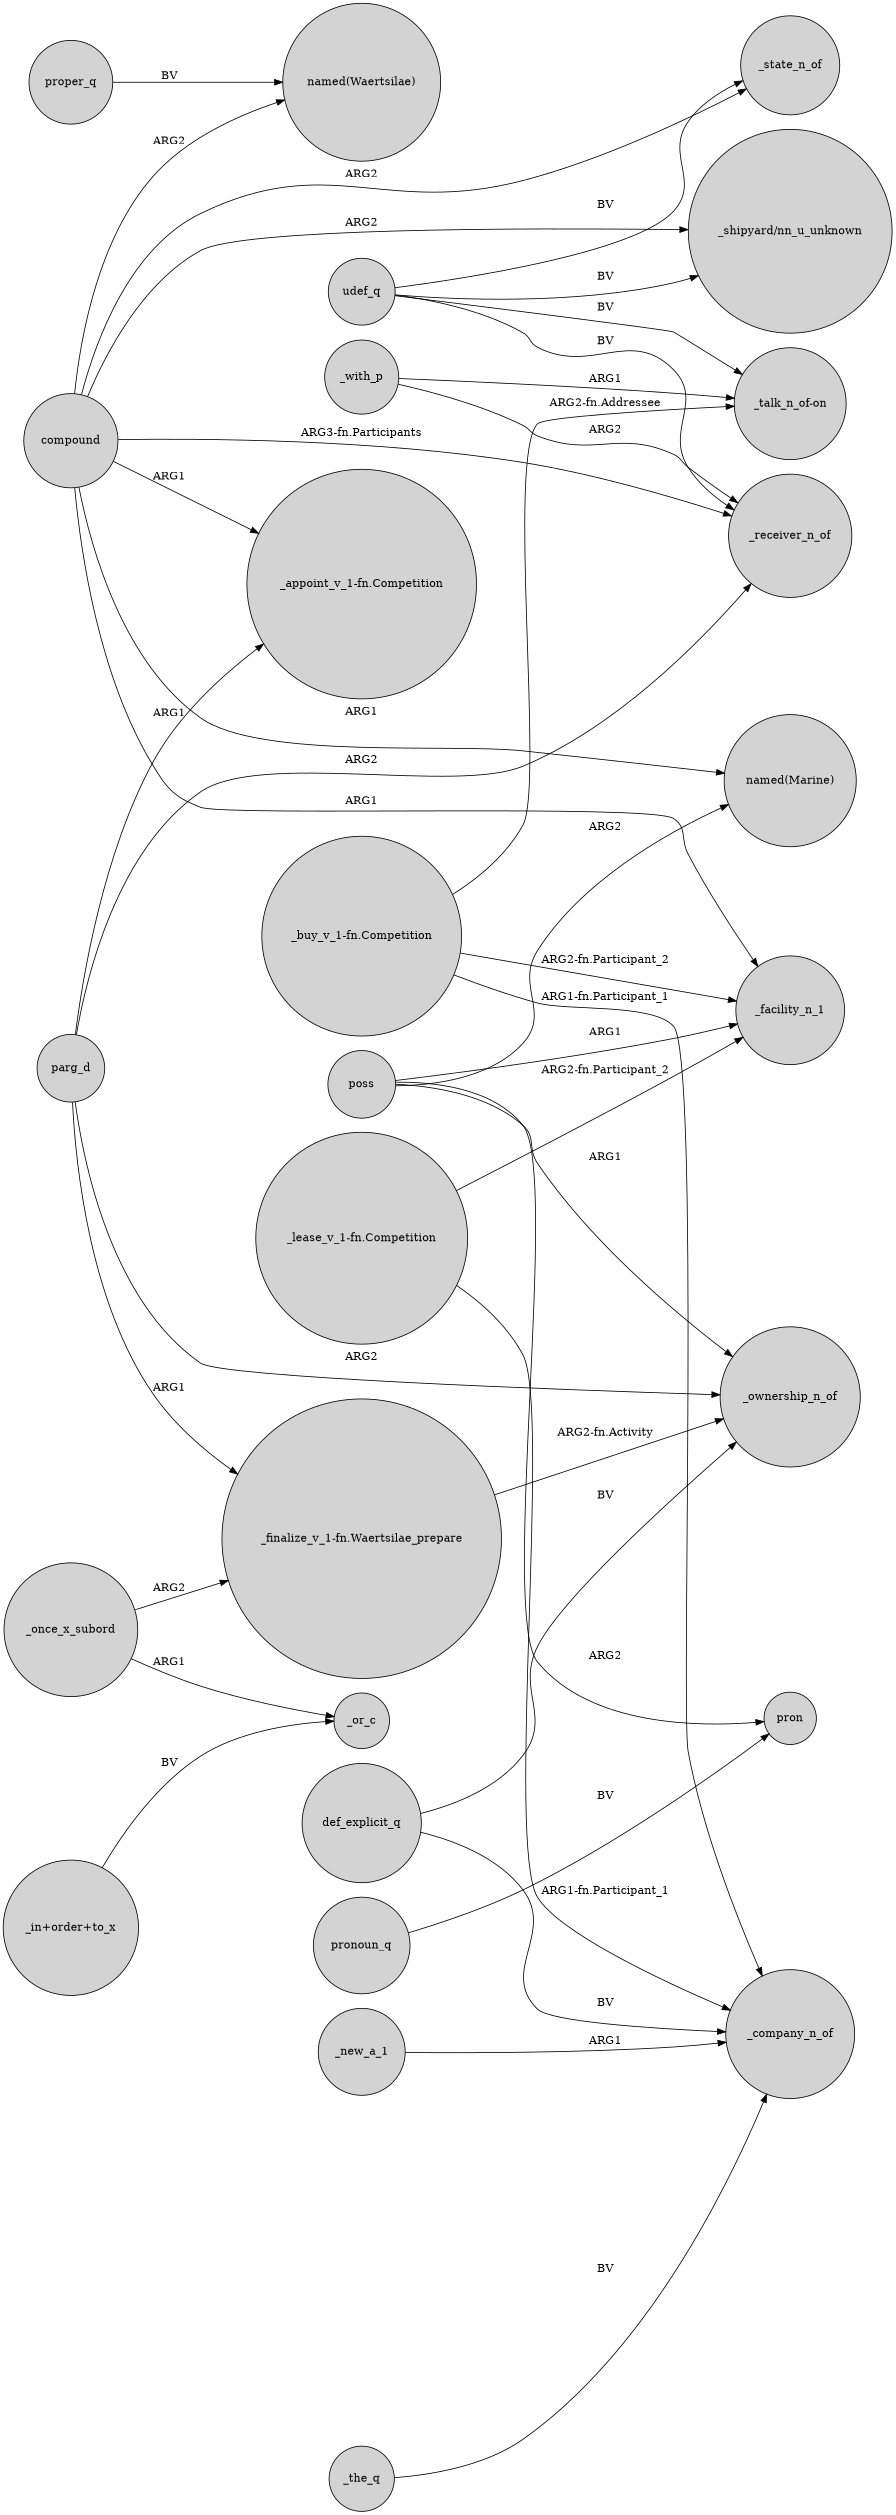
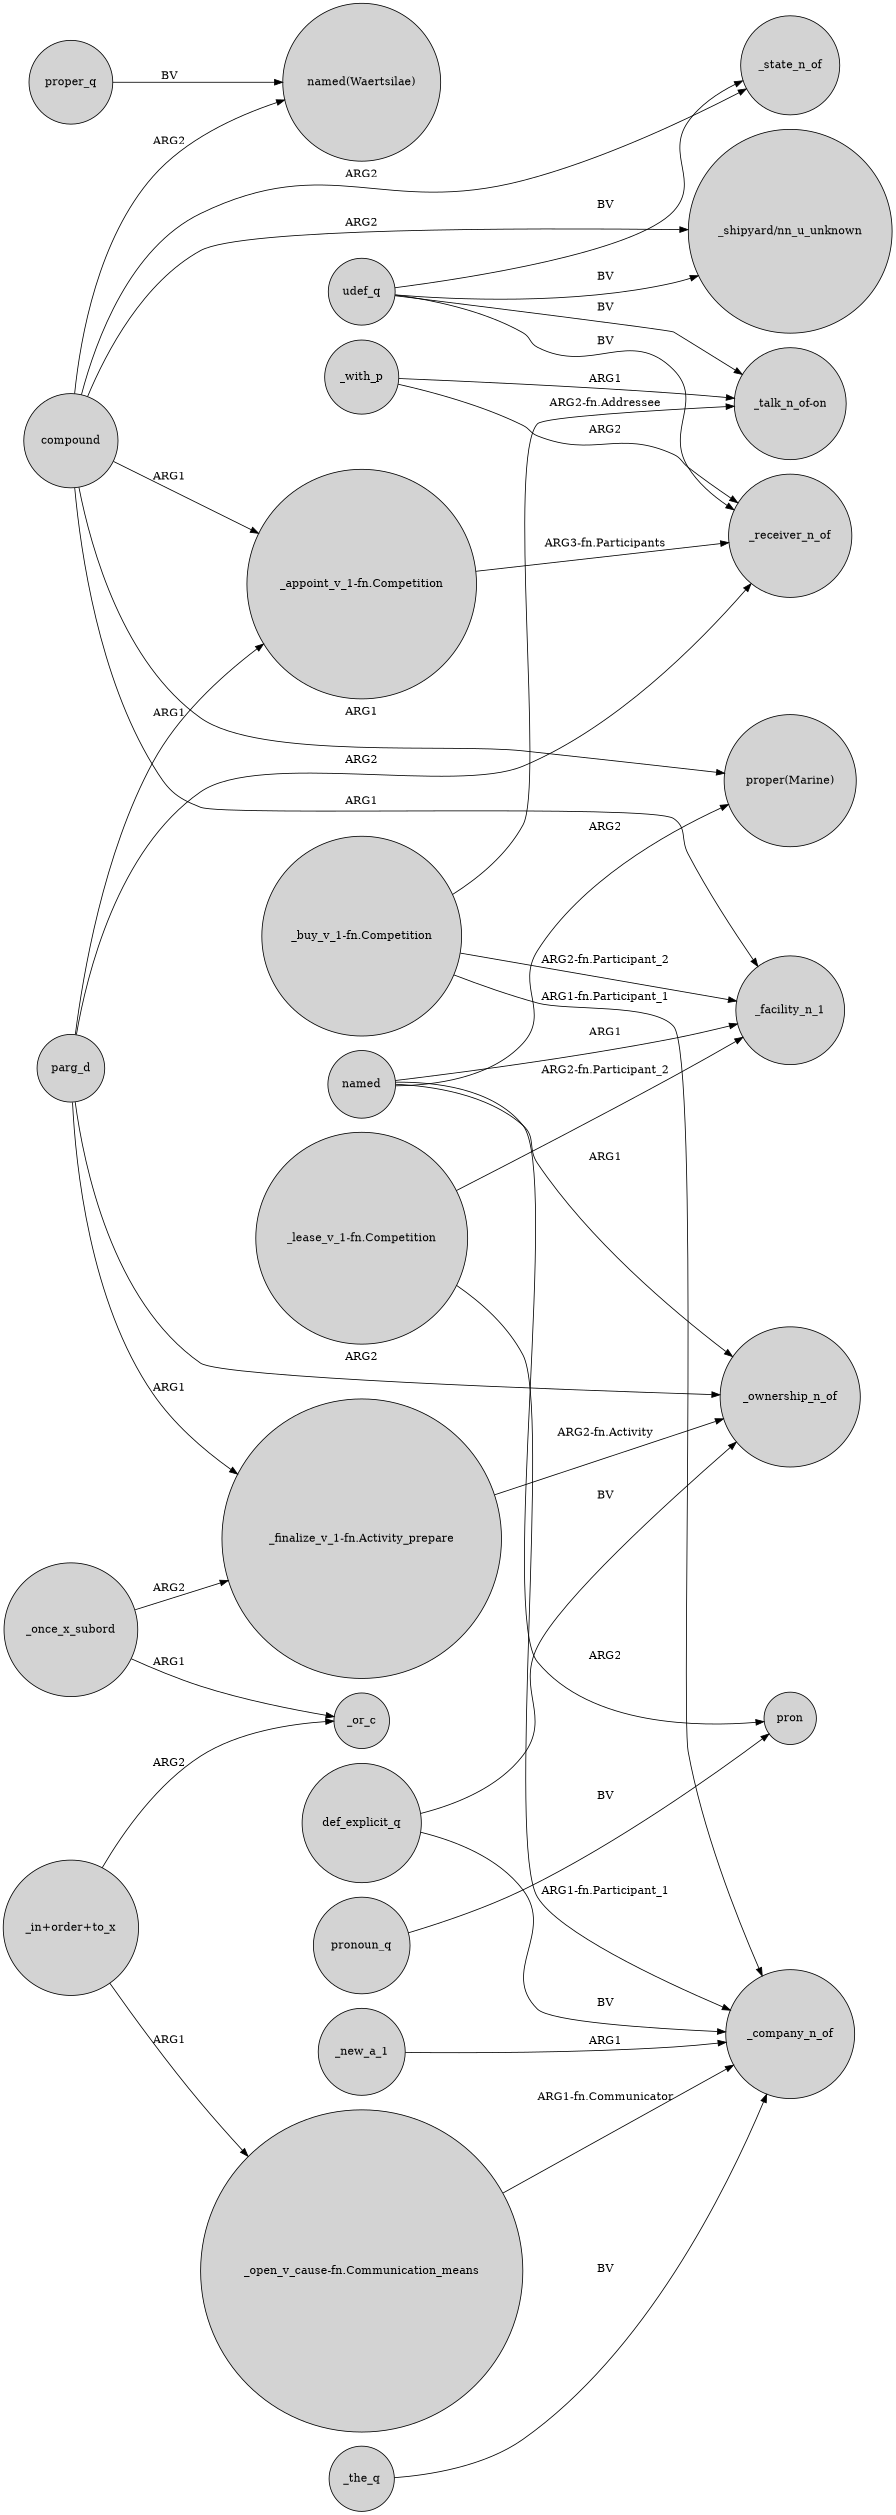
  digraph {
    rankdir=LR
    node [shape=circle style=filled]
    proper_q
    "named(Waertsilae)"
    udef_q
    "_talk_n_of-on"
    _receiver_n_of
    _state_n_of
    "_shipyard/nn_u_unknown"
    parg_d
-   "_finalize_v_1-fn.Activity_prepare" [label="_finalize_v_1-fn.Waertsilae_prepare"]
+   "_finalize_v_1-fn.Activity_prepare"
    "_appoint_v_1-fn.Competition"
    _ownership_n_of
    _once_x_subord
    _or_c
    "_in+order+to_x"
+   "_open_v_cause-fn.Communication_means"
    _company_n_of
    compound
-   "named(Marine)"
+   "named(Marine)" [label="proper(Marine)"]
    _facility_n_1
-   poss
+   poss [label=named]
    pron
    pronoun_q
    def_explicit_q
    "_lease_v_1-fn.Competition"
    "_buy_v_1-fn.Competition"
    _with_p
    _new_a_1
    _the_q
    proper_q -> "named(Waertsilae)" [label=BV]
    udef_q -> "_talk_n_of-on" [label=BV]
    udef_q -> _receiver_n_of [label=BV]
    udef_q -> _state_n_of [label=BV]
    udef_q -> "_shipyard/nn_u_unknown" [label=BV]
    parg_d -> _receiver_n_of [label=ARG2]
    parg_d -> "_finalize_v_1-fn.Activity_prepare" [label=ARG1]
    parg_d -> "_appoint_v_1-fn.Competition" [label=ARG1]
    parg_d -> _ownership_n_of [label=ARG2]
    "_finalize_v_1-fn.Activity_prepare" -> _ownership_n_of [label="ARG2-fn.Activity"]
-   compound -> _receiver_n_of [label="ARG3-fn.Participants"]
+   "_appoint_v_1-fn.Competition" -> _receiver_n_of [label="ARG3-fn.Participants"]
    _once_x_subord -> "_finalize_v_1-fn.Activity_prepare" [label=ARG2]
    _once_x_subord -> _or_c [label=ARG1]
-   "_in+order+to_x" -> _or_c [label=BV]
+   "_in+order+to_x" -> _or_c [label=ARG2]
+   "_in+order+to_x" -> "_open_v_cause-fn.Communication_means" [label=ARG1]
+   "_open_v_cause-fn.Communication_means" -> _company_n_of [label="ARG1-fn.Communicator"]
    compound -> "named(Waertsilae)" [label=ARG2]
    compound -> _state_n_of [label=ARG2]
    compound -> "_shipyard/nn_u_unknown" [label=ARG2]
    compound -> "_appoint_v_1-fn.Competition" [label=ARG1]
    compound -> "named(Marine)" [label=ARG1]
    compound -> _facility_n_1 [label=ARG1]
    poss -> _ownership_n_of [label=ARG1]
    poss -> "named(Marine)" [label=ARG2]
    poss -> _facility_n_1 [label=ARG1]
    poss -> pron [label=ARG2]
    pronoun_q -> pron [label=BV]
    def_explicit_q -> _ownership_n_of [label=BV]
    def_explicit_q -> _company_n_of [label=BV]
    "_lease_v_1-fn.Competition" -> _company_n_of [label="ARG1-fn.Participant_1"]
    "_lease_v_1-fn.Competition" -> _facility_n_1 [label="ARG2-fn.Participant_2"]
    "_buy_v_1-fn.Competition" -> "_talk_n_of-on" [label="ARG2-fn.Addressee"]
    "_buy_v_1-fn.Competition" -> _company_n_of [label="ARG1-fn.Participant_1"]
    "_buy_v_1-fn.Competition" -> _facility_n_1 [label="ARG2-fn.Participant_2"]
    _with_p -> "_talk_n_of-on" [label=ARG1]
    _with_p -> _receiver_n_of [label=ARG2]
    _new_a_1 -> _company_n_of [label=ARG1]
    _the_q -> _company_n_of [label=BV]
  }
